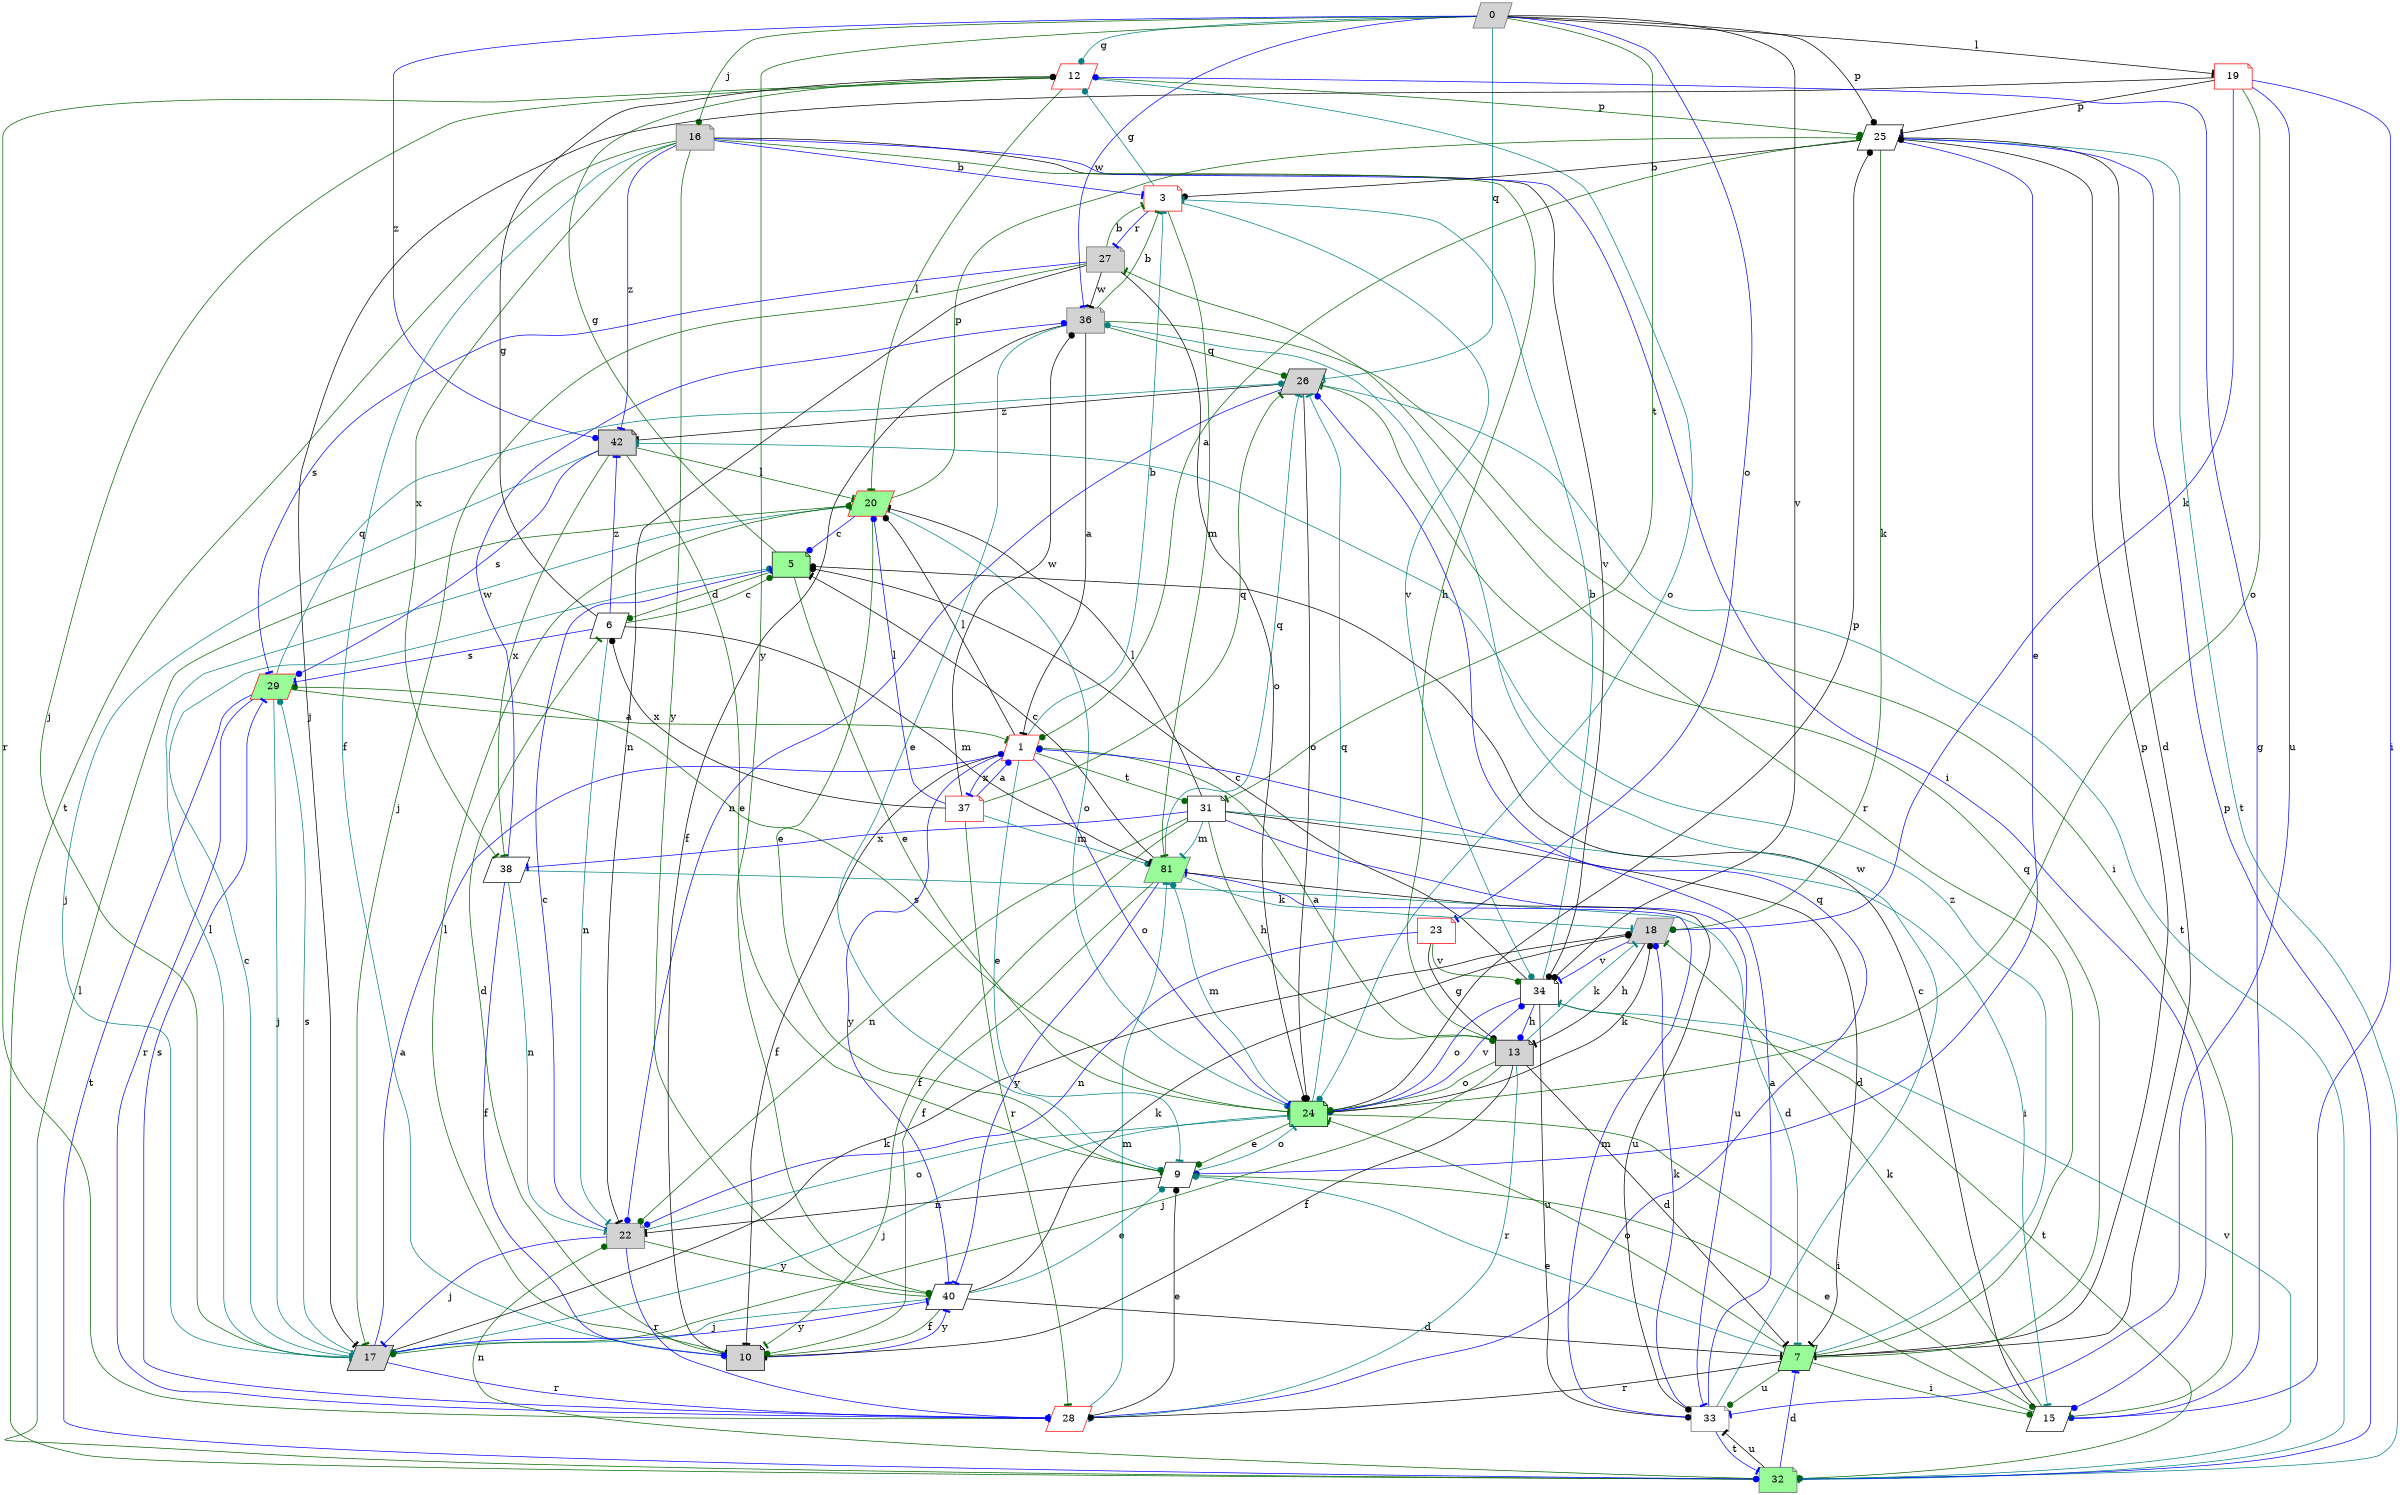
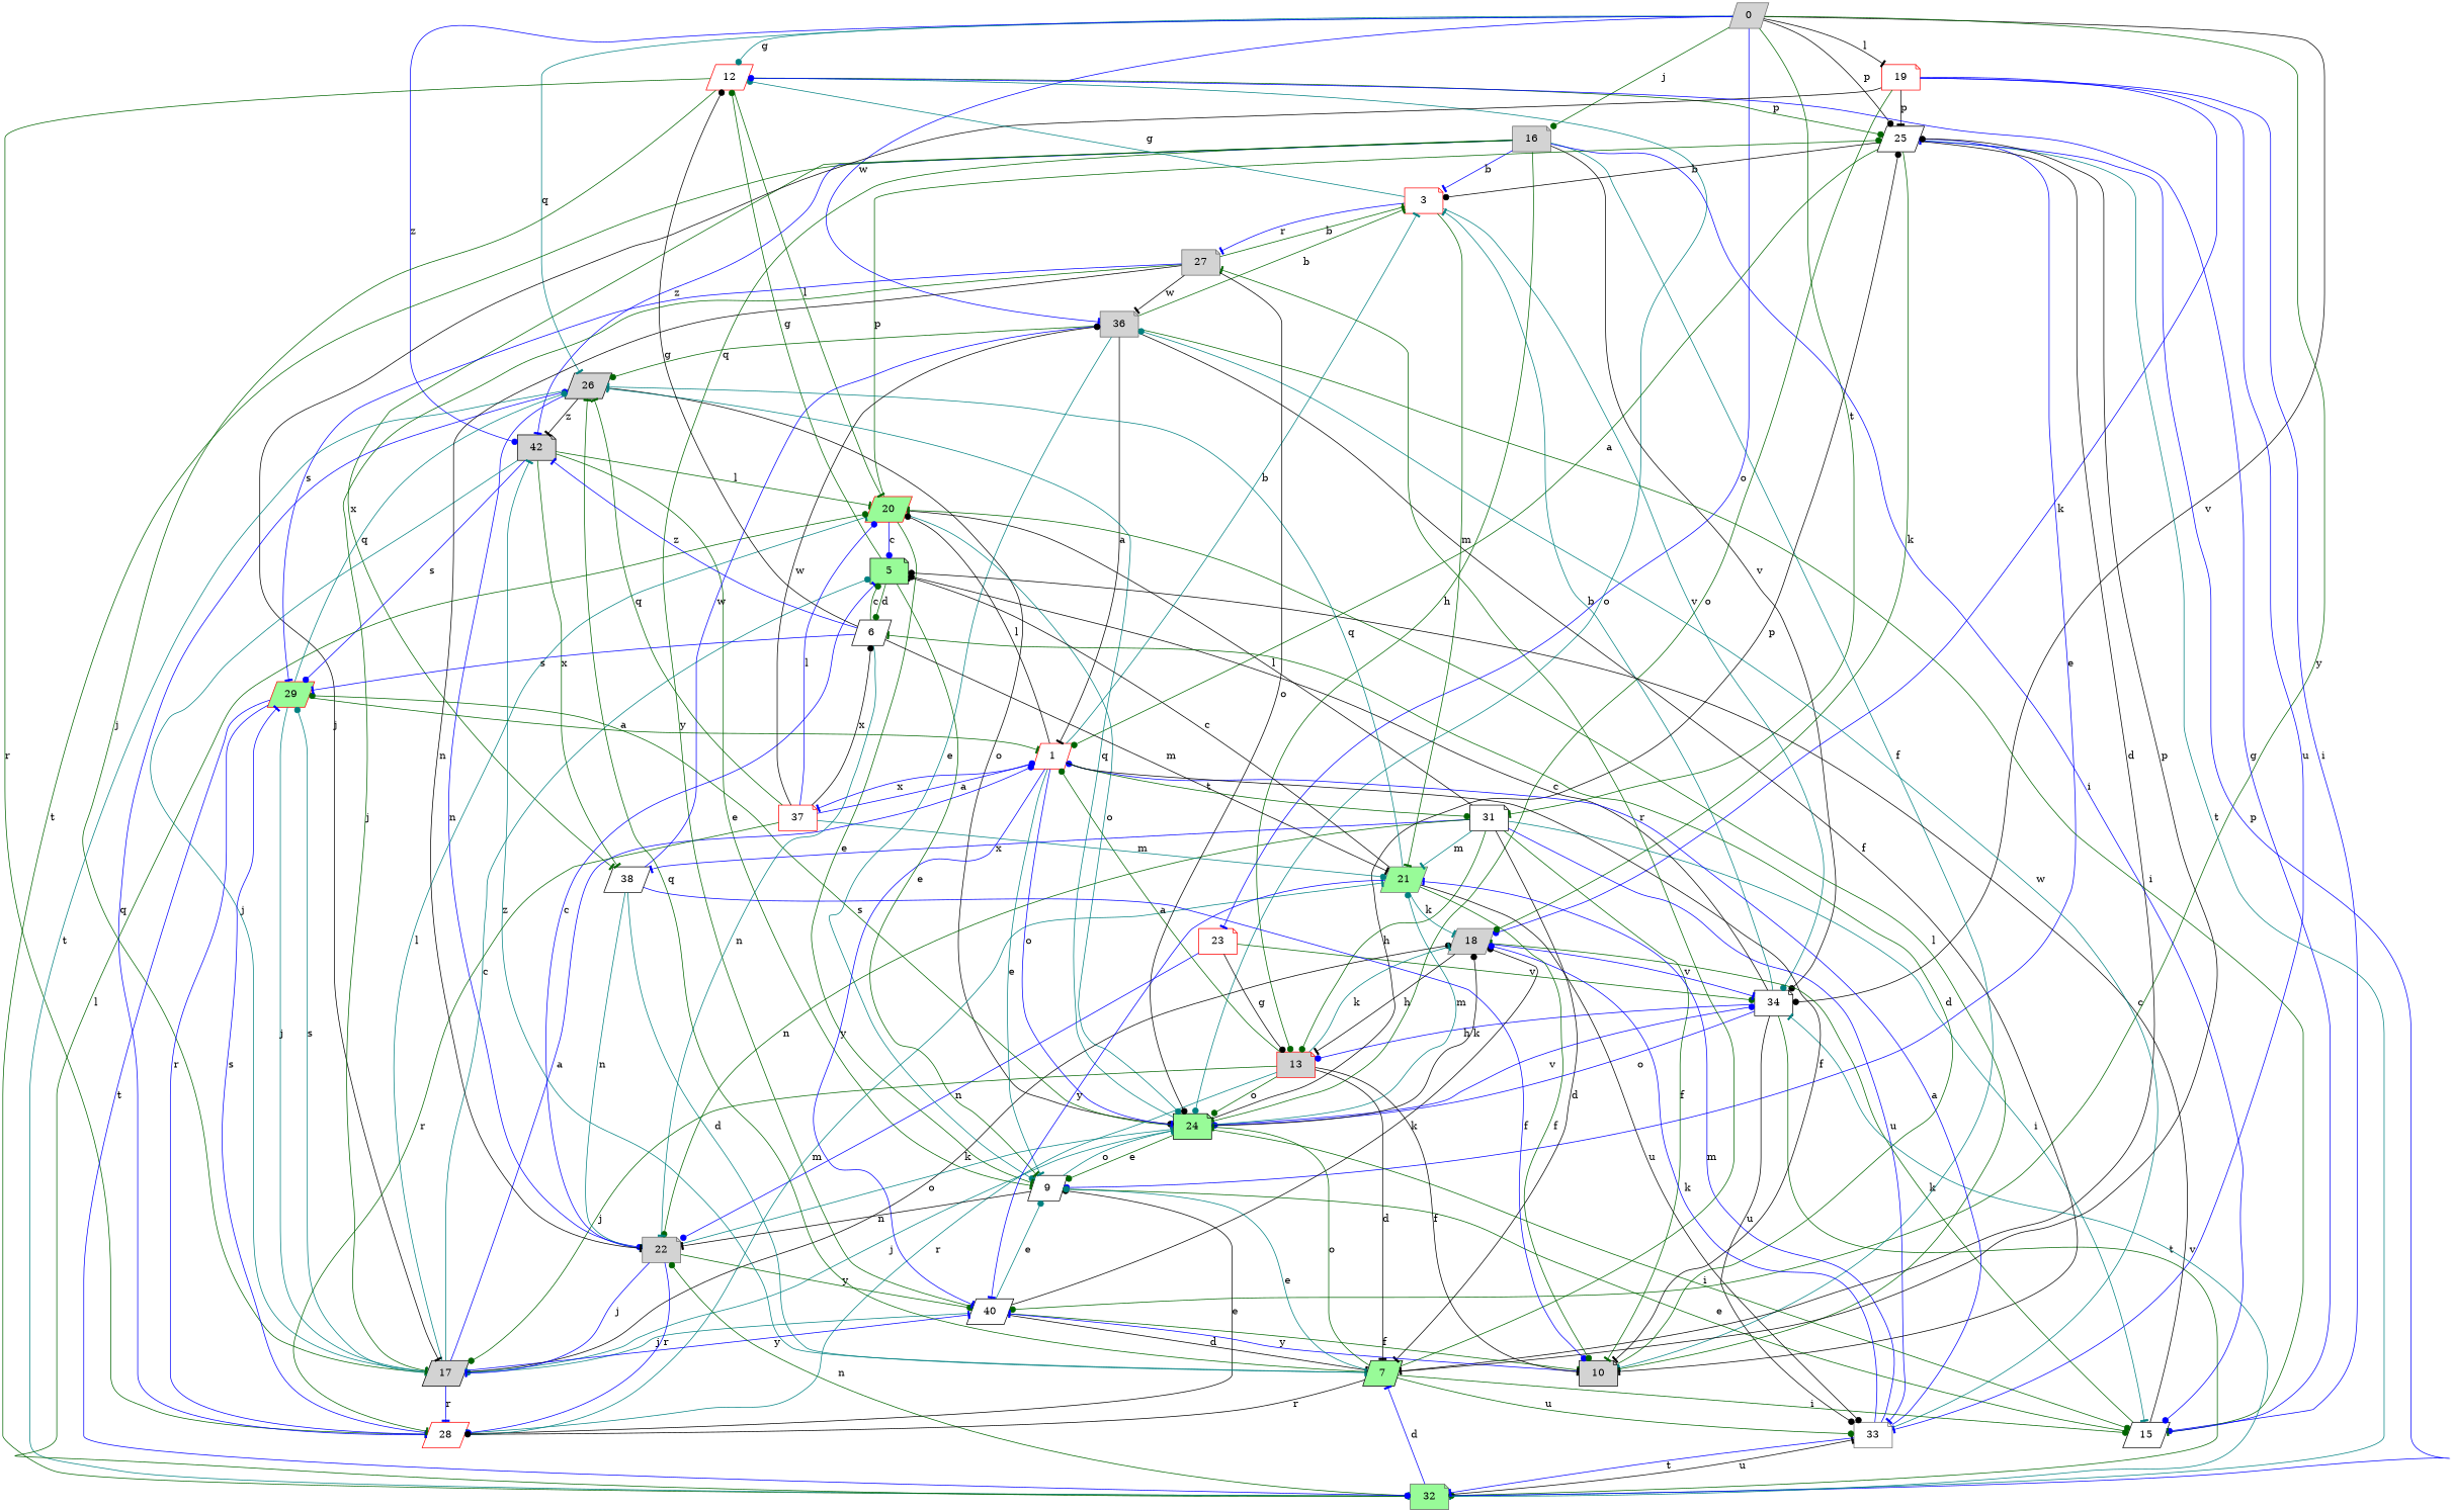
  strict digraph {
    fontname="DejaVu Serif"
    node [color=black fillcolor=white fontname="DejaVu Serif" shape=parallelogram style=filled]
    edge [arrowhead=tee color=darkgreen fontname="DejaVu Serif"]
    0 [color=gray40 fillcolor=lightgrey]
    12 [color=red]
    16 [color=gray40 fillcolor=lightgrey shape=note]
    19 [color=red shape=note]
    23 [color=red shape=note]
    25
    26 [fillcolor=lightgrey]
    31 [shape=note]
    34 [shape=note]
    36 [color=gray40 fillcolor=lightgrey shape=note]
    40
    42 [fillcolor=lightgrey shape=note]
    20 [color=red fillcolor=palegreen]
    24 [fillcolor=palegreen shape=note]
    28 [color=red]
    17 [fillcolor=lightgrey]
    3 [color=red shape=note]
    10 [fillcolor=lightgrey shape=note]
    15
-   13 [fillcolor=lightgrey shape=note]
+   13 [color=red fillcolor=lightgrey shape=note]
    32 [color=gray40 fillcolor=palegreen shape=note]
    38
    33 [color=gray40 shape=note]
    18 [color=gray40 fillcolor=lightgrey]
    22 [color=gray40 fillcolor=lightgrey shape=note]
    1 [color=red]
    9
    7 [fillcolor=palegreen]
-   21 [color=gray40 fillcolor=palegreen label=81]
+   21 [color=gray40 fillcolor=palegreen]
    5 [fillcolor=palegreen shape=note]
    29 [color=red fillcolor=palegreen]
    37 [color=red shape=note]
    27 [color=gray40 fillcolor=lightgrey shape=note]
    6
    0 -> 12 [arrowhead=dot color=teal label=g]
    0 -> 16 [arrowhead=dot label=j]
    0 -> 19 [color=black label=l]
    0 -> 23 [color=blue label=o]
    0 -> 25 [arrowhead=dot color=black label=p]
    0 -> 26 [color=teal label=q]
    0 -> 31 [label=t]
    0 -> 34 [arrowhead=dot color=black label=v]
    0 -> 36 [color=blue label=w]
    0 -> 40 [arrowhead=dot label=y]
    0 -> 42 [arrowhead=dot color=blue label=z]
    12 -> 25 [arrowhead=dot label=p]
    12 -> 20 [label=l]
    12 -> 24 [arrowhead=dot color=teal label=o]
    12 -> 28 [label=r]
    12 -> 17 [label=j]
    16 -> 34 [arrowhead=dot color=black label=v]
    16 -> 40 [label=y]
    16 -> 42 [color=blue label=z]
    16 -> 3 [color=blue label=b]
    16 -> 10 [color=teal label=f]
    16 -> 15 [arrowhead=dot color=blue label=i]
    16 -> 13 [arrowhead=dot label=h]
    16 -> 32 [arrowhead=dot label=t]
    16 -> 38 [label=x]
    19 -> 25 [color=black label=p]
    19 -> 24 [label=o]
    19 -> 17 [color=black label=j]
    19 -> 15 [arrowhead=dot color=blue label=i]
    19 -> 33 [color=blue label=u]
    19 -> 18 [arrowhead=dot color=blue label=k]
    23 -> 34 [arrowhead=dot label=v]
    23 -> 13 [arrowhead=dot color=black label=g]
    23 -> 22 [arrowhead=dot color=blue label=n]
    25 -> 3 [arrowhead=dot color=black label=b]
    25 -> 32 [color=teal label=t]
    25 -> 18 [arrowhead=dot label=k]
    25 -> 1 [arrowhead=dot label=a]
    25 -> 9 [arrowhead=dot color=blue label=e]
    25 -> 7 [color=black label=d]
    26 -> 42 [color=black label=z]
    26 -> 24 [arrowhead=dot color=black label=o]
    26 -> 32 [color=teal label=t]
    26 -> 22 [arrowhead=dot color=blue label=n]
    31 -> 20 [color=black label=l]
    31 -> 10 [label=f]
    31 -> 15 [color=teal label=i]
    31 -> 13 [arrowhead=dot label=h]
    31 -> 38 [color=blue label=x]
    31 -> 33 [color=blue label=u]
    31 -> 22 [arrowhead=dot label=n]
    31 -> 7 [color=black label=d]
    31 -> 21 [color=teal label=m]
    34 -> 24 [arrowhead=dot color=blue label=o]
    34 -> 3 [color=teal label=b]
    34 -> 13 [arrowhead=dot color=blue label=h]
    34 -> 32 [arrowhead=dot label=t]
    34 -> 33 [arrowhead=dot color=black label=u]
    34 -> 5 [arrowhead=dot color=black label=c]
    36 -> 26 [arrowhead=dot label=q]
    36 -> 3 [label=b]
    36 -> 10 [color=black label=f]
    36 -> 15 [label=i]
    36 -> 1 [color=black label=a]
    36 -> 9 [arrowhead=dot color=teal label=e]
    40 -> 17 [arrowhead=dot color=teal label=j]
    40 -> 10 [label=f]
    40 -> 18 [arrowhead=dot color=black label=k]
    40 -> 9 [arrowhead=dot color=teal label=e]
    40 -> 7 [color=black label=d]
    42 -> 20 [label=l]
    42 -> 17 [color=teal label=j]
    42 -> 38 [label=x]
    42 -> 9 [label=e]
    42 -> 29 [arrowhead=dot color=blue label=s]
    20 -> 25 [arrowhead=dot label=p]
    20 -> 24 [arrowhead=dot color=teal label=o]
    20 -> 9 [label=e]
    20 -> 5 [arrowhead=dot color=blue label=c]
    24 -> 25 [arrowhead=dot color=black label=p]
    24 -> 26 [color=teal label=q]
    24 -> 34 [arrowhead=dot color=blue label=v]
    24 -> 17 [color=teal label=j]
    24 -> 15 [arrowhead=dot label=i]
    24 -> 18 [arrowhead=dot color=black label=k]
    24 -> 9 [arrowhead=dot label=e]
    24 -> 21 [arrowhead=dot color=teal label=m]
    24 -> 29 [arrowhead=dot label=s]
    28 -> 26 [arrowhead=dot color=blue label=q]
    28 -> 9 [arrowhead=dot color=black label=e]
    28 -> 21 [color=teal label=m]
    28 -> 29 [color=blue label=s]
    17 -> 40 [color=blue label=y]
    17 -> 20 [color=teal label=l]
    17 -> 28 [color=blue label=r]
    17 -> 18 [arrowhead=dot color=black label=k]
    17 -> 1 [arrowhead=dot color=blue label=a]
    17 -> 5 [arrowhead=dot color=teal label=c]
    17 -> 29 [arrowhead=dot color=teal label=s]
    3 -> 12 [arrowhead=dot color=teal label=g]
    3 -> 34 [arrowhead=dot color=teal label=v]
    3 -> 21 [label=m]
    3 -> 27 [color=blue label=r]
    10 -> 40 [color=blue label=y]
    10 -> 20 [label=l]
    10 -> 6 [label=d]
    15 -> 12 [arrowhead=dot color=blue label=g]
    15 -> 18 [label=k]
    15 -> 9 [arrowhead=dot label=e]
    15 -> 5 [arrowhead=dot color=black label=c]
    13 -> 24 [arrowhead=dot label=o]
    13 -> 28 [color=teal label=r]
    13 -> 17 [arrowhead=dot label=j]
    13 -> 10 [color=black label=f]
    13 -> 18 [color=teal label=k]
    13 -> 1 [arrowhead=dot label=a]
    13 -> 7 [color=black label=d]
    32 -> 25 [color=blue label=p]
    32 -> 34 [color=teal label=v]
    32 -> 20 [arrowhead=dot label=l]
    32 -> 33 [color=black label=u]
    32 -> 22 [arrowhead=dot label=n]
    32 -> 7 [color=blue label=d]
    38 -> 36 [arrowhead=dot color=blue label=w]
    38 -> 10 [arrowhead=dot color=blue label=f]
    38 -> 22 [color=teal label=n]
    38 -> 7 [color=teal label=d]
    33 -> 36 [arrowhead=dot color=teal label=w]
    33 -> 32 [color=blue label=t]
    33 -> 18 [arrowhead=dot color=blue label=k]
    33 -> 1 [arrowhead=dot color=blue label=a]
    33 -> 21 [color=blue label=m]
    18 -> 34 [color=blue label=v]
    18 -> 13 [color=black label=h]
    22 -> 40 [arrowhead=dot label=y]
    22 -> 24 [color=teal label=o]
    22 -> 28 [arrowhead=dot color=blue label=r]
    22 -> 17 [color=blue label=j]
    22 -> 5 [color=blue label=c]
    1 -> 31 [arrowhead=dot label=t]
    1 -> 40 [color=blue label=y]
    1 -> 20 [arrowhead=dot color=black label=l]
    1 -> 24 [color=blue label=o]
    1 -> 3 [color=teal label=b]
    1 -> 10 [color=black label=f]
    1 -> 9 [color=teal label=e]
    1 -> 37 [color=blue label=x]
    9 -> 24 [color=teal label=o]
    9 -> 22 [color=black label=n]
    7 -> 25 [arrowhead=dot color=black label=p]
    7 -> 26 [label=q]
    7 -> 42 [color=teal label=z]
    7 -> 24 [label=o]
    7 -> 28 [arrowhead=dot color=black label=r]
    7 -> 15 [arrowhead=dot label=i]
    7 -> 33 [arrowhead=dot label=u]
    7 -> 9 [arrowhead=dot color=teal label=e]
    7 -> 27 [label=r]
    21 -> 26 [color=teal label=q]
    21 -> 40 [color=blue label=y]
    21 -> 10 [arrowhead=dot label=f]
    21 -> 33 [arrowhead=dot color=black label=u]
    21 -> 18 [color=teal label=k]
    21 -> 5 [color=black label=c]
    5 -> 12 [arrowhead=dot label=g]
-   5 -> 24 [label=e]
+   5 -> 9 [label=e]
    5 -> 6 [arrowhead=dot label=d]
    29 -> 26 [arrowhead=dot color=teal label=q]
    29 -> 28 [color=blue label=r]
    29 -> 17 [color=teal label=j]
    29 -> 32 [arrowhead=dot color=blue label=t]
    29 -> 1 [label=a]
    37 -> 26 [label=q]
    37 -> 36 [arrowhead=dot color=black label=w]
    37 -> 20 [arrowhead=dot color=blue label=l]
    37 -> 28 [label=r]
    37 -> 1 [arrowhead=dot color=blue label=a]
    37 -> 21 [arrowhead=dot color=teal label=m]
    37 -> 6 [arrowhead=dot color=black label=x]
    27 -> 36 [color=black label=w]
    27 -> 24 [arrowhead=dot color=black label=o]
    27 -> 17 [label=j]
    27 -> 3 [label=b]
    27 -> 22 [color=black label=n]
    27 -> 29 [color=blue label=s]
    6 -> 12 [arrowhead=dot color=black label=g]
    6 -> 42 [color=blue label=z]
    6 -> 22 [color=teal label=n]
    6 -> 21 [color=black label=m]
    6 -> 5 [arrowhead=dot label=c]
    6 -> 29 [color=blue label=s]
  }
